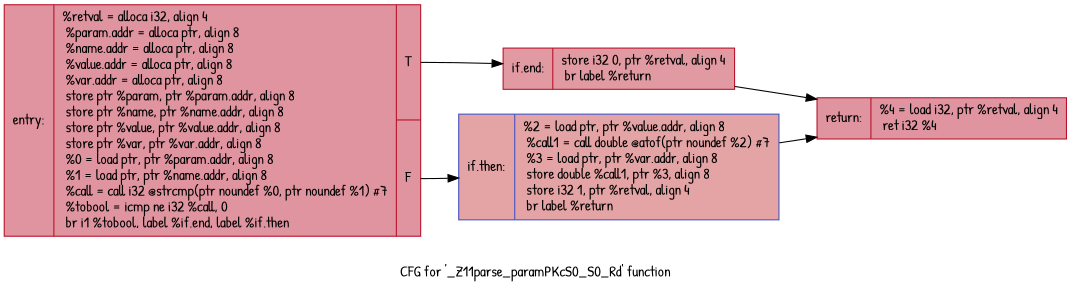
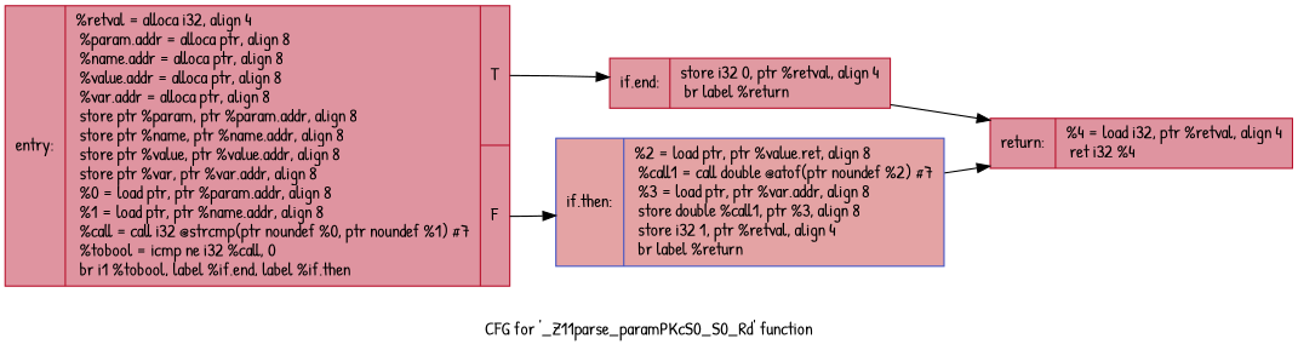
  digraph {
    label="CFG for '_Z11parse_paramPKcS0_S0_Rd' function"
    rankdir=LR
    fontname="Patrick Hand"
    node [color="#b70d28ff" fillcolor="#b70d2870" fontname="Patrick Hand" shape=record style=filled]
    edge [fontname="Patrick Hand"]
    n1 [label="{entry:\l|  %retval = alloca i32, align 4\l  %param.addr = alloca ptr, align 8\l  %name.addr = alloca ptr, align 8\l  %value.addr = alloca ptr, align 8\l  %var.addr = alloca ptr, align 8\l  store ptr %param, ptr %param.addr, align 8\l  store ptr %name, ptr %name.addr, align 8\l  store ptr %value, ptr %value.addr, align 8\l  store ptr %var, ptr %var.addr, align 8\l  %0 = load ptr, ptr %param.addr, align 8\l  %1 = load ptr, ptr %name.addr, align 8\l  %call = call i32 @strcmp(ptr noundef %0, ptr noundef %1) #7\l  %tobool = icmp ne i32 %call, 0\l  br i1 %tobool, label %if.end, label %if.then\l|{<s0>T|<s1>F}}"]
    n2 [fillcolor="#bb1b2c70" label="{if.end:\l|  store i32 0, ptr %retval, align 4\l  br label %return\l}"]
-   n3 [color="#3d50c3ff" fillcolor="#c32e3170" label="{if.then:\l|  %2 = load ptr, ptr %value.addr, align 8\l  %call1 = call double @atof(ptr noundef %2) #7\l  %3 = load ptr, ptr %var.addr, align 8\l  store double %call1, ptr %3, align 8\l  store i32 1, ptr %retval, align 4\l  br label %return\l}"]
+   n3 [color="#3d50c3ff" fillcolor="#c32e3170" label="{if.then:\l|  %2 = load ptr, ptr %value.ret, align 8\l  %call1 = call double @atof(ptr noundef %2) #7\l  %3 = load ptr, ptr %var.addr, align 8\l  store double %call1, ptr %3, align 8\l  store i32 1, ptr %retval, align 4\l  br label %return\l}"]
    n4 [label="{return:\l|  %4 = load i32, ptr %retval, align 4\l  ret i32 %4\l}"]
    n1 -> n2 [tailport=s0]
    n1 -> n3 [tailport=s1]
    n2 -> n4
    n3 -> n4
  }
